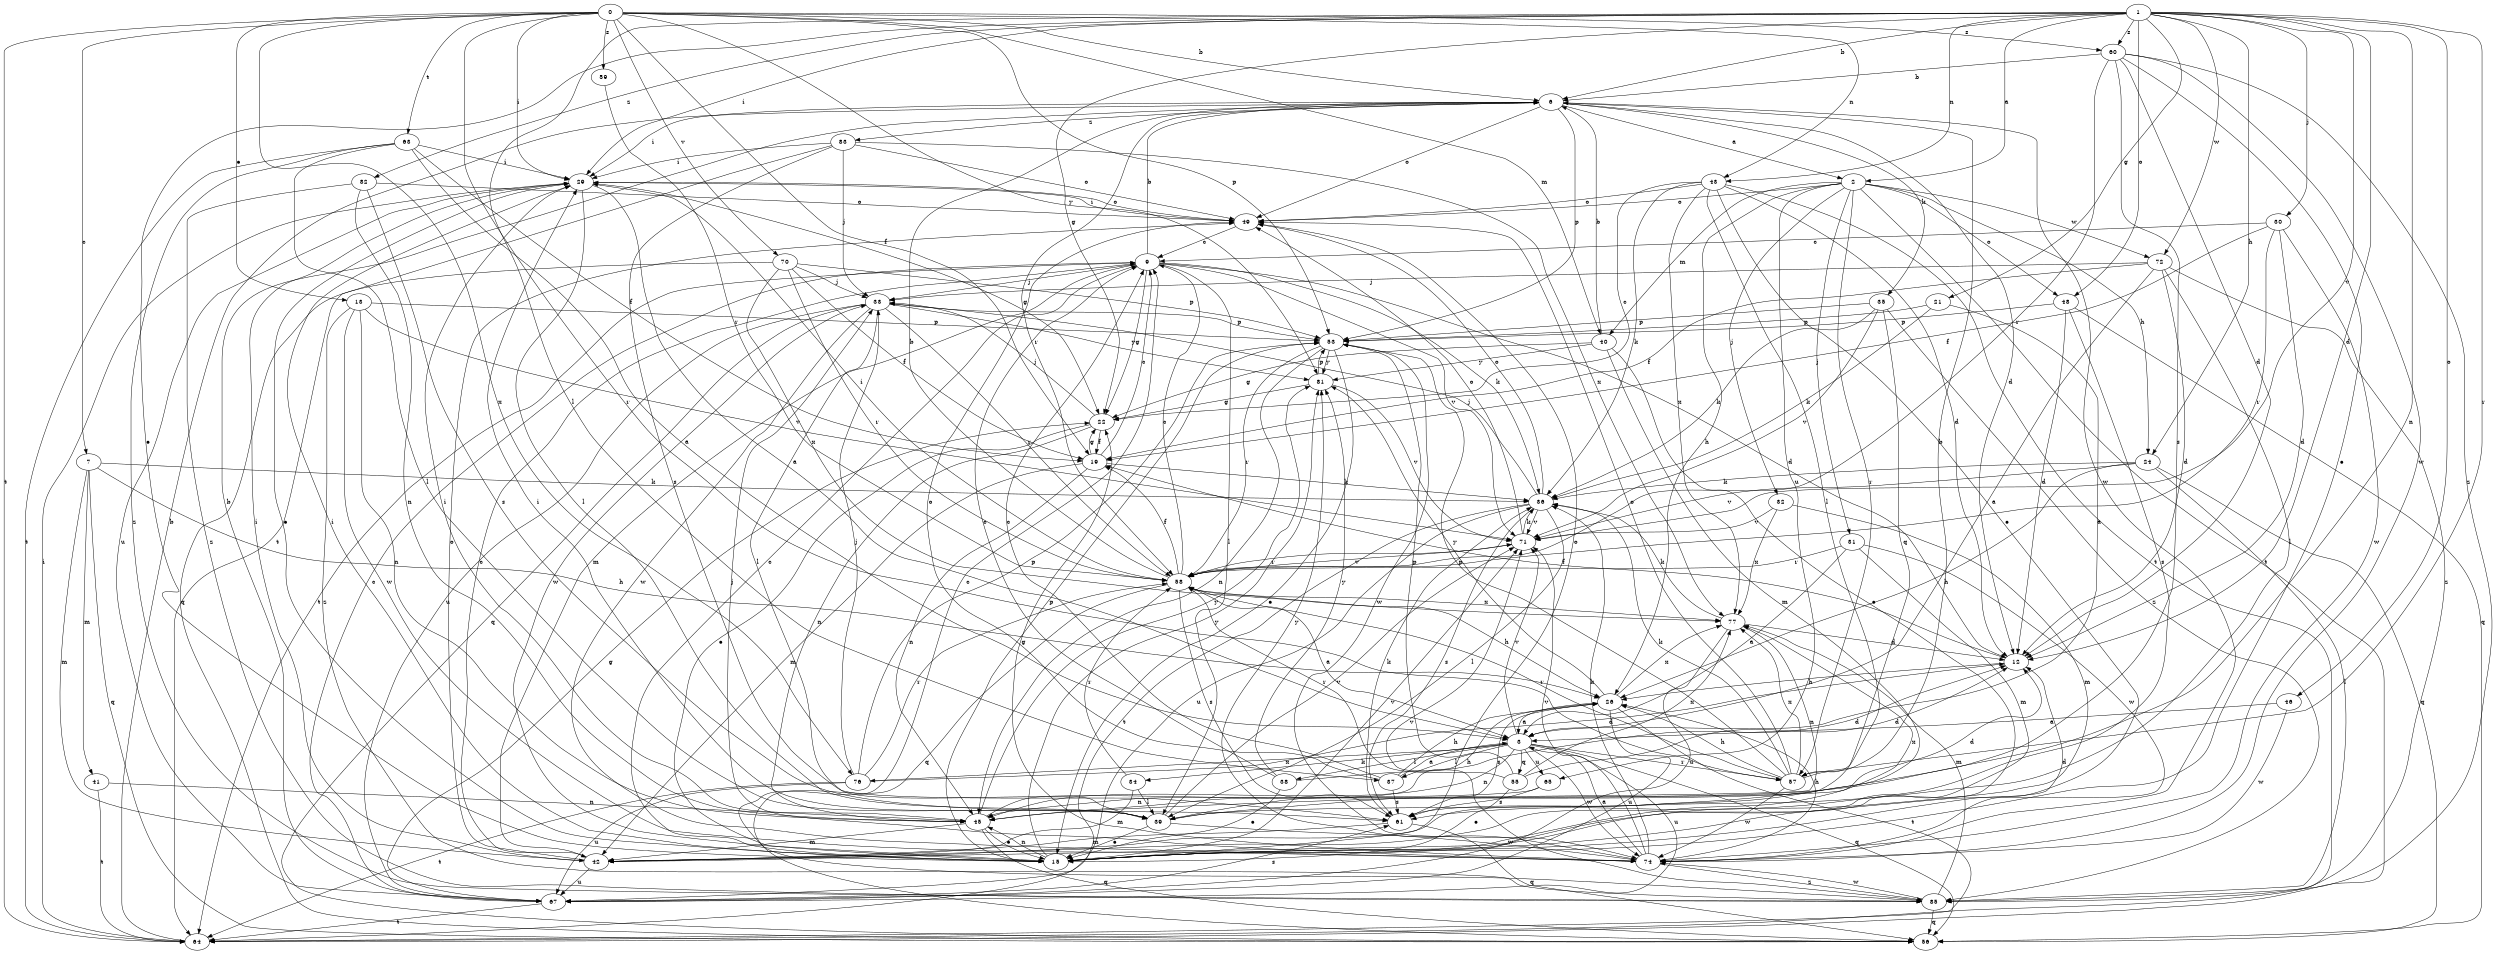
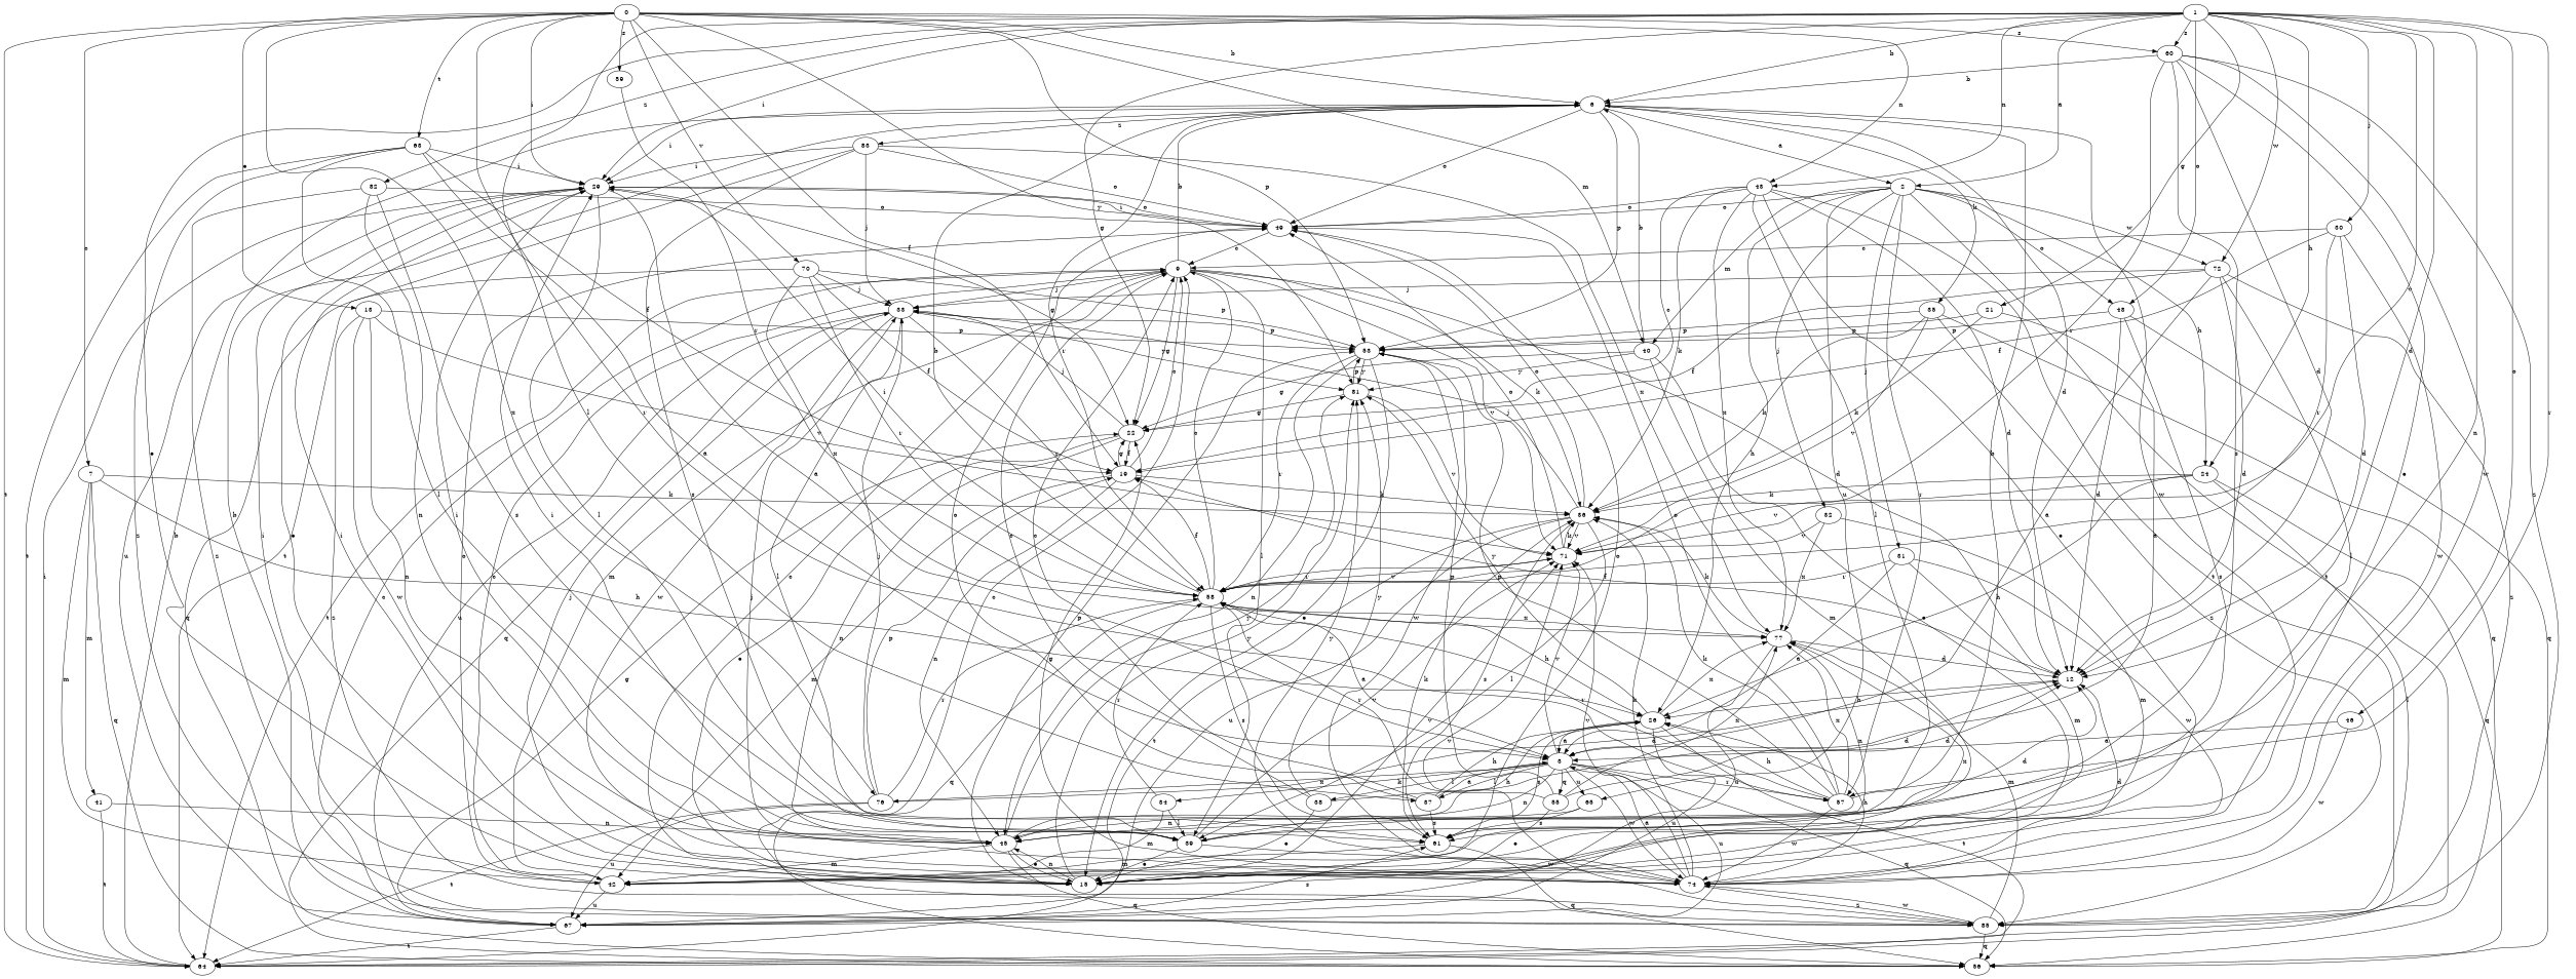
  strict digraph {
    0
    6
    7
    13
    19
    29
    40
    43
    53
    57
    59
    60
    63
    64
    70
    76
    81
    2
    12
    49
    74
    35
    58
    83
    26
    56
    36
    41
    42
    45
    71
    85
    22
    9
    15
    3
    67
    39
    77
    61
    33
    1
    21
    24
    30
    37
    46
    48
    72
    82
    31
    32
    65
    34
    38
    55
    0 -> 6 [label=b]
    0 -> 7 [label=c]
    0 -> 13 [label=e]
    0 -> 19 [label=f]
    0 -> 29 [label=i]
    0 -> 40 [label=m]
    0 -> 43 [label=n]
    0 -> 53 [label=p]
    0 -> 57 [label=r]
    0 -> 59 [label=s]
    0 -> 60 [label=s]
    0 -> 63 [label=t]
    0 -> 64 [label=t]
    0 -> 70 [label=v]
    0 -> 76 [label=x]
    0 -> 81 [label=y]
    6 -> 29 [label=i]
    6 -> 53 [label=p]
    6 -> 2 [label=a]
    6 -> 12 [label=d]
    6 -> 49 [label=o]
    6 -> 74 [label=w]
    6 -> 35 [label=k]
    6 -> 58 [label=r]
    6 -> 83 [label=z]
    7 -> 26 [label=h]
    7 -> 56 [label=q]
    7 -> 36 [label=k]
    7 -> 41 [label=m]
    7 -> 42 [label=m]
    13 -> 53 [label=p]
    13 -> 74 [label=w]
    13 -> 45 [label=n]
    13 -> 71 [label=v]
    13 -> 85 [label=z]
    19 -> 36 [label=k]
    19 -> 42 [label=m]
    19 -> 45 [label=n]
    19 -> 22 [label=g]
    19 -> 9 [label=c]
    29 -> 49 [label=o]
    29 -> 22 [label=g]
    29 -> 15 [label=e]
    29 -> 3 [label=a]
    29 -> 67 [label=u]
    29 -> 39 [label=l]
    40 -> 6 [label=b]
    40 -> 81 [label=y]
    40 -> 42 [label=m]
    40 -> 22 [label=g]
    40 -> 15 [label=e]
    43 -> 64 [label=t]
    43 -> 12 [label=d]
    43 -> 49 [label=o]
    43 -> 36 [label=k]
    43 -> 22 [label=c]
    43 -> 15 [label=e]
    43 -> 39 [label=l]
    43 -> 77 [label=x]
    53 -> 81 [label=y]
    53 -> 74 [label=w]
    53 -> 58 [label=r]
    53 -> 45 [label=n]
    53 -> 15 [label=e]
    57 -> 6 [label=b]
    57 -> 53 [label=p]
    57 -> 49 [label=o]
    57 -> 74 [label=w]
    57 -> 58 [label=r]
    57 -> 26 [label=h]
    57 -> 36 [label=k]
    57 -> 77 [label=x]
    59 -> 58 [label=r]
    60 -> 6 [label=b]
    60 -> 12 [label=d]
    60 -> 74 [label=w]
    60 -> 58 [label=r]
    60 -> 85 [label=z]
    60 -> 15 [label=e]
    60 -> 61 [label=s]
    63 -> 19 [label=f]
    63 -> 29 [label=i]
    63 -> 64 [label=t]
    63 -> 85 [label=z]
    63 -> 3 [label=a]
    63 -> 39 [label=l]
    64 -> 6 [label=b]
    64 -> 29 [label=i]
    70 -> 19 [label=f]
    70 -> 53 [label=p]
    70 -> 58 [label=r]
    70 -> 56 [label=q]
    70 -> 77 [label=x]
    70 -> 33 [label=j]
-   76 -> 53 [label=p]
+   76 -> 19 [label=p]
    76 -> 64 [label=t]
    76 -> 12 [label=d]
    76 -> 58 [label=r]
    76 -> 67 [label=u]
    76 -> 33 [label=j]
    81 -> 53 [label=p]
    81 -> 71 [label=v]
    81 -> 22 [label=g]
    2 -> 40 [label=m]
    2 -> 57 [label=r]
    2 -> 64 [label=t]
    2 -> 49 [label=o]
    2 -> 26 [label=h]
    2 -> 24 [label=h]
    2 -> 48 [label=o]
    2 -> 72 [label=w]
    2 -> 31 [label=j]
    2 -> 32 [label=j]
    2 -> 65 [label=u]
    12 -> 19 [label=f]
    12 -> 26 [label=h]
    49 -> 29 [label=i]
    49 -> 9 [label=c]
    74 -> 81 [label=y]
    74 -> 26 [label=h]
    74 -> 36 [label=k]
    74 -> 71 [label=v]
    74 -> 85 [label=z]
    74 -> 22 [label=g]
    74 -> 3 [label=a]
    74 -> 33 [label=j]
    35 -> 53 [label=p]
-   35 -> 57 [label=q]
+   35 -> 56 [label=q]
    35 -> 36 [label=k]
    35 -> 71 [label=v]
    35 -> 85 [label=z]
    58 -> 6 [label=b]
    58 -> 19 [label=f]
    58 -> 29 [label=i]
    58 -> 26 [label=h]
    58 -> 56 [label=q]
    58 -> 71 [label=v]
    58 -> 9 [label=c]
    58 -> 3 [label=a]
    58 -> 77 [label=x]
    58 -> 61 [label=s]
    83 -> 29 [label=i]
    83 -> 64 [label=t]
    83 -> 49 [label=o]
    83 -> 77 [label=x]
    83 -> 61 [label=s]
    83 -> 33 [label=j]
    26 -> 64 [label=t]
    26 -> 81 [label=y]
    26 -> 3 [label=a]
    26 -> 67 [label=u]
    26 -> 77 [label=x]
    26 -> 61 [label=s]
    36 -> 64 [label=t]
    36 -> 49 [label=o]
    36 -> 71 [label=v]
    36 -> 67 [label=u]
    36 -> 39 [label=l]
    36 -> 61 [label=s]
    36 -> 33 [label=j]
    41 -> 64 [label=t]
    41 -> 45 [label=n]
    42 -> 29 [label=i]
    42 -> 49 [label=o]
    42 -> 9 [label=c]
    42 -> 67 [label=u]
    45 -> 29 [label=i]
    45 -> 81 [label=y]
    45 -> 26 [label=h]
    45 -> 56 [label=q]
    45 -> 42 [label=m]
    45 -> 15 [label=e]
    71 -> 49 [label=o]
    71 -> 58 [label=r]
    71 -> 36 [label=k]
    85 -> 74 [label=w]
    85 -> 56 [label=q]
    85 -> 71 [label=v]
    85 -> 9 [label=c]
    85 -> 77 [label=m]
    22 -> 19 [label=f]
    22 -> 45 [label=n]
    22 -> 15 [label=e]
    22 -> 33 [label=j]
    9 -> 6 [label=b]
    9 -> 64 [label=t]
    9 -> 12 [label=d]
    9 -> 36 [label=k]
    9 -> 42 [label=m]
    9 -> 71 [label=v]
    9 -> 22 [label=g]
    9 -> 39 [label=l]
    9 -> 33 [label=j]
    15 -> 29 [label=i]
    15 -> 53 [label=p]
    15 -> 81 [label=y]
    15 -> 12 [label=d]
    15 -> 49 [label=o]
    15 -> 45 [label=n]
    15 -> 71 [label=v]
    15 -> 9 [label=c]
    15 -> 77 [label=x]
-   15 -> 33 [label=w]
+   15 -> 33 [label=j]
    3 -> 57 [label=r]
    3 -> 76 [label=x]
    3 -> 74 [label=w]
    3 -> 56 [label=q]
    3 -> 45 [label=n]
    3 -> 71 [label=v]
    3 -> 67 [label=u]
    3 -> 37 [label=l]
    3 -> 65 [label=u]
    3 -> 34 [label=k]
    3 -> 38 [label=l]
    3 -> 55 [label=q]
    67 -> 6 [label=b]
    67 -> 64 [label=t]
    67 -> 22 [label=g]
    67 -> 9 [label=c]
    67 -> 61 [label=s]
    39 -> 29 [label=i]
    39 -> 12 [label=d]
    39 -> 74 [label=w]
    39 -> 71 [label=v]
    39 -> 15 [label=e]
    77 -> 12 [label=d]
    77 -> 36 [label=k]
    77 -> 45 [label=n]
    77 -> 67 [label=u]
    61 -> 56 [label=q]
    61 -> 36 [label=k]
    61 -> 42 [label=m]
    33 -> 53 [label=p]
    33 -> 81 [label=y]
    33 -> 74 [label=w]
    33 -> 58 [label=r]
    33 -> 56 [label=q]
    33 -> 67 [label=u]
    33 -> 39 [label=l]
    1 -> 6 [label=b]
    1 -> 29 [label=i]
    1 -> 43 [label=n]
    1 -> 57 [label=r]
    1 -> 60 [label=s]
    1 -> 2 [label=a]
    1 -> 12 [label=d]
    1 -> 45 [label=n]
    1 -> 71 [label=v]
    1 -> 22 [label=g]
    1 -> 15 [label=e]
    1 -> 21 [label=g]
    1 -> 24 [label=h]
    1 -> 30 [label=j]
    1 -> 37 [label=l]
    1 -> 46 [label=o]
    1 -> 48 [label=o]
    1 -> 72 [label=w]
    1 -> 82 [label=z]
    21 -> 53 [label=p]
    21 -> 36 [label=k]
    21 -> 3 [label=a]
    24 -> 26 [label=h]
    24 -> 56 [label=q]
    24 -> 36 [label=k]
    24 -> 71 [label=v]
    24 -> 85 [label=l]
    30 -> 19 [label=f]
    30 -> 12 [label=d]
    30 -> 74 [label=w]
    30 -> 58 [label=r]
    30 -> 9 [label=c]
    37 -> 49 [label=o]
    37 -> 26 [label=h]
    37 -> 9 [label=c]
    37 -> 3 [label=a]
    37 -> 61 [label=s]
    46 -> 74 [label=w]
    46 -> 3 [label=a]
    48 -> 53 [label=p]
    48 -> 12 [label=d]
    48 -> 56 [label=q]
    48 -> 61 [label=s]
    72 -> 19 [label=f]
    72 -> 12 [label=d]
    72 -> 85 [label=z]
    72 -> 3 [label=a]
    72 -> 39 [label=l]
    72 -> 33 [label=j]
    82 -> 49 [label=o]
    82 -> 45 [label=n]
    82 -> 85 [label=z]
    82 -> 61 [label=s]
    31 -> 74 [label=w]
    31 -> 58 [label=r]
    31 -> 42 [label=m]
    31 -> 3 [label=a]
    32 -> 42 [label=m]
    32 -> 71 [label=v]
    32 -> 77 [label=x]
    65 -> 45 [label=n]
    65 -> 61 [label=s]
    34 -> 58 [label=r]
    34 -> 42 [label=m]
    34 -> 39 [label=l]
    38 -> 81 [label=y]
    38 -> 12 [label=d]
    38 -> 9 [label=c]
    38 -> 15 [label=e]
    55 -> 53 [label=p]
    55 -> 12 [label=d]
    55 -> 58 [label=r]
    55 -> 15 [label=e]
    55 -> 77 [label=x]
  }
